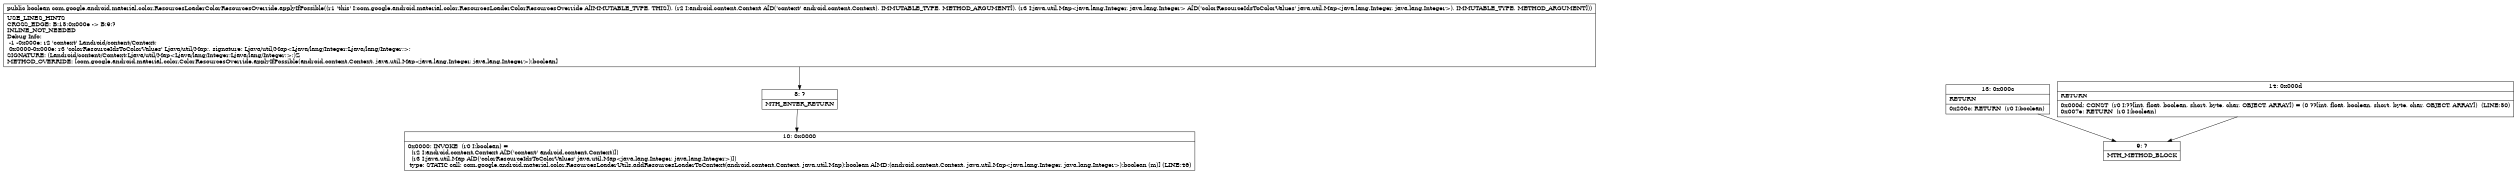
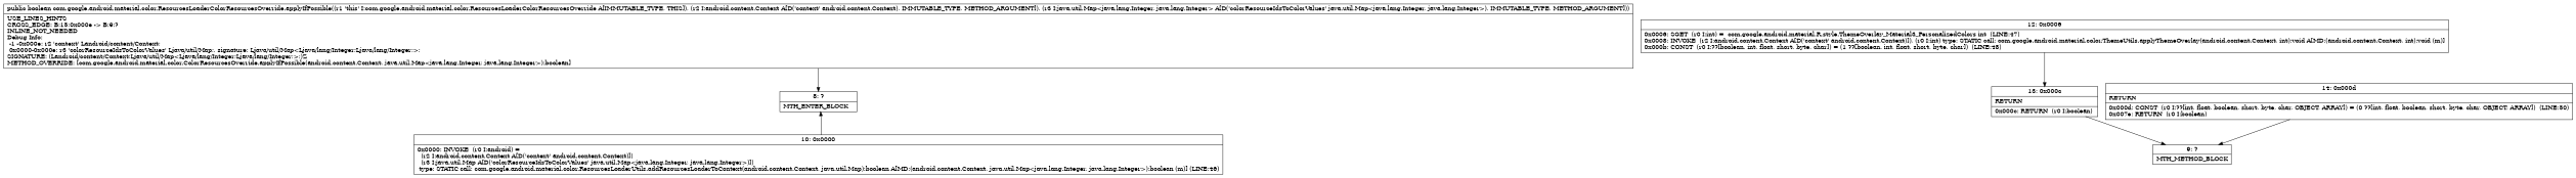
  digraph {
    node [shape=record]
-   n1 [label="{8\:\ ?|MTH_ENTER_RETURN\l}"]
-   n2 [label="{10\:\ 0x0000|0x0000: INVOKE  (r0 I:boolean) = \l  (r2 I:android.content.Context A[D('context' android.content.Context)])\l  (r3 I:java.util.Map A[D('colorResourceIdsToColorValues' java.util.Map\<java.lang.Integer, java.lang.Integer\>)])\l type: STATIC call: com.google.android.material.color.ResourcesLoaderUtils.addResourcesLoaderToContext(android.content.Context, java.util.Map):boolean A[MD:(android.content.Context, java.util.Map\<java.lang.Integer, java.lang.Integer\>):boolean (m)] (LINE:46)\l}"]
-   n4 [label="{13\:\ 0x000c|RETURN\l|0x200c: RETURN  (r0 I:boolean) \l}"]
+   n1 [label="{8\:\ ?|MTH_ENTER_BLOCK\l}"]
+   n2 [label="{10\:\ 0x0000|0x0000: INVOKE  (r0 I:android) = \l  (r2 I:android.content.Context A[D('context' android.content.Context)])\l  (r3 I:java.util.Map A[D('colorResourceIdsToColorValues' java.util.Map\<java.lang.Integer, java.lang.Integer\>)])\l type: STATIC call: com.google.android.material.color.ResourcesLoaderUtils.addResourcesLoaderToContext(android.content.Context, java.util.Map):boolean A[MD:(android.content.Context, java.util.Map\<java.lang.Integer, java.lang.Integer\>):boolean (m)] (LINE:46)\l}"]
+   n3 [label="{12\:\ 0x0006|0x0006: SGET  (r0 I:int) =  com.google.android.material.R.style.ThemeOverlay_Material3_PersonalizedColors int  (LINE:47)\l0x0008: INVOKE  (r2 I:android.content.Context A[D('context' android.content.Context)]), (r0 I:int) type: STATIC call: com.google.android.material.color.ThemeUtils.applyThemeOverlay(android.content.Context, int):void A[MD:(android.content.Context, int):void (m)]\l0x000b: CONST  (r0 I:??[boolean, int, float, short, byte, char]) = (1 ??[boolean, int, float, short, byte, char])  (LINE:48)\l}"]
+   n4 [label="{13\:\ 0x000c|RETURN\l|0x000c: RETURN  (r0 I:boolean) \l}"]
    n5 [label="{14\:\ 0x000d|RETURN\l|0x000d: CONST  (r0 I:??[int, float, boolean, short, byte, char, OBJECT, ARRAY]) = (0 ??[int, float, boolean, short, byte, char, OBJECT, ARRAY])  (LINE:50)\l0x007e: RETURN  (r0 I:boolean) \l}"]
    n6 [label="{9\:\ ?|MTH_METHOD_BLOCK\l}"]
    n7 [label="{public boolean com.google.android.material.color.ResourcesLoaderColorResourcesOverride.applyIfPossible((r1 'this' I:com.google.android.material.color.ResourcesLoaderColorResourcesOverride A[IMMUTABLE_TYPE, THIS]), (r2 I:android.content.Context A[D('context' android.content.Context), IMMUTABLE_TYPE, METHOD_ARGUMENT]), (r3 I:java.util.Map\<java.lang.Integer, java.lang.Integer\> A[D('colorResourceIdsToColorValues' java.util.Map\<java.lang.Integer, java.lang.Integer\>), IMMUTABLE_TYPE, METHOD_ARGUMENT]))  | USE_LINES_HINTS\lCROSS_EDGE: B:15:0x000e \-\> B:9:?\lINLINE_NOT_NEEDED\lDebug Info:\l  \-1 \-0x000e: r2 'context' Landroid\/content\/Context;\l  0x0000\-0x000e: r3 'colorResourceIdsToColorValues' Ljava\/util\/Map;, signature: Ljava\/util\/Map\<Ljava\/lang\/Integer;Ljava\/lang\/Integer;\>;\lSIGNATURE: (Landroid\/content\/Context;Ljava\/util\/Map\<Ljava\/lang\/Integer;Ljava\/lang\/Integer;\>;)Z\lMETHOD_OVERRIDE: [com.google.android.material.color.ColorResourcesOverride.applyIfPossible(android.content.Context, java.util.Map\<java.lang.Integer, java.lang.Integer\>):boolean]\l}"]
-   n1 -> n2
+   n2 -> n1
+   n3 -> n4
    n4 -> n6
    n5 -> n6
    n7 -> n1
  }
